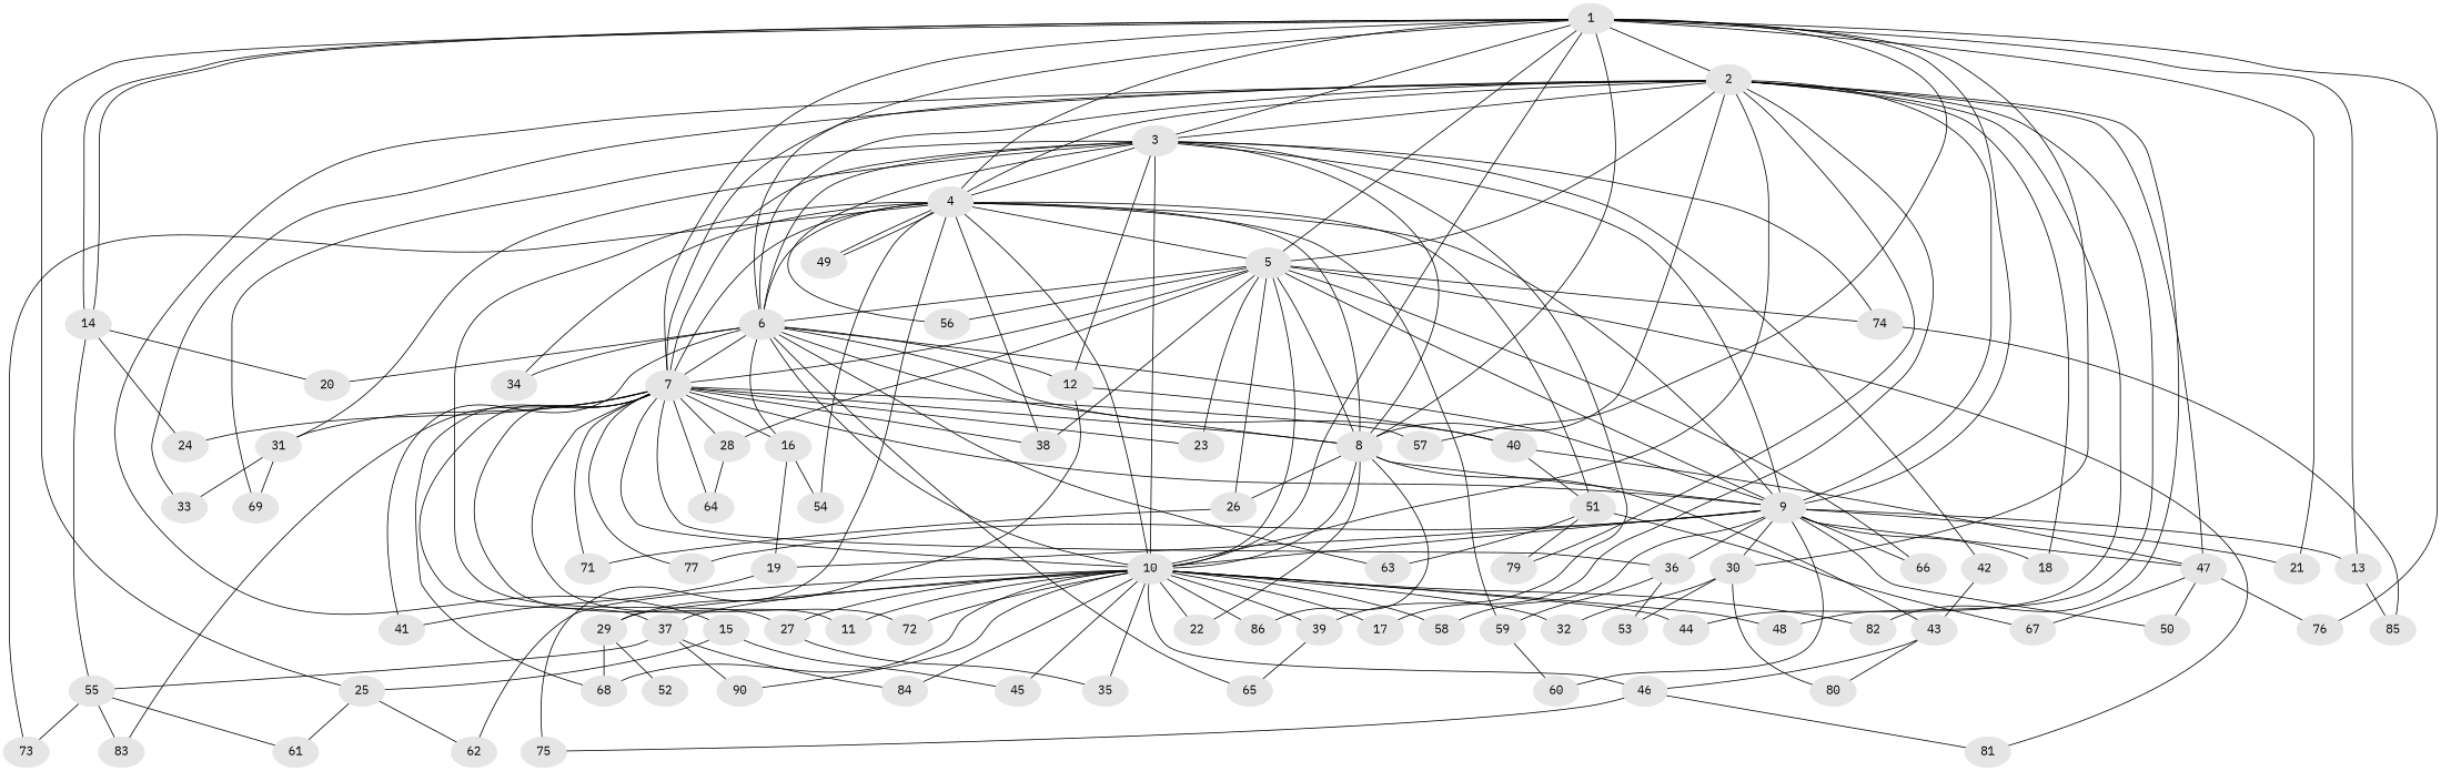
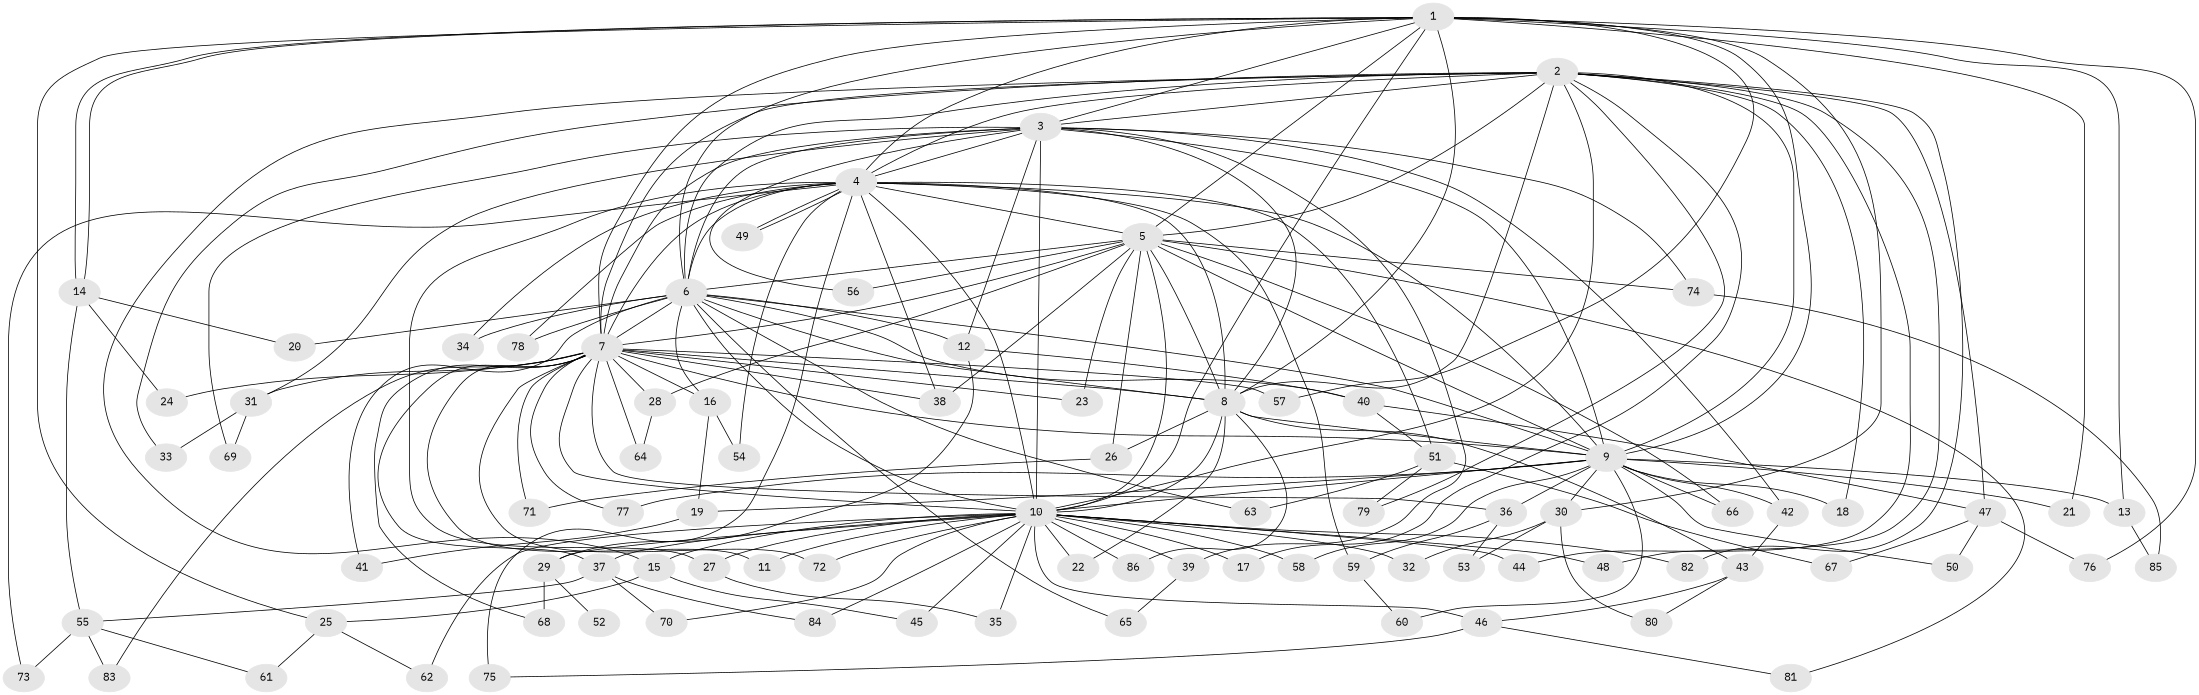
  graph {
    fontname="IBM Plex Mono"
    node [color=gray90 fontname="IBM Plex Mono" style=filled]
    edge [fontname="IBM Plex Mono"]
    1
    2
    3
    4
    5
    6
    7
    8
    9
    10
    13
    14
    21
    25
    30
    57
    76
    15
    17
    18
    33
    44
    47
    48
    79
    82
    12
    31
    39
    42
    56
    69
    74
    27
    34
    38
    49
    51
    54
    59
    73
    75
+   78
    23
    26
    28
    66
    81
    16
    20
    40
    41
    63
    65
    11
    24
    36
    37
    64
    68
    71
    72
    77
    83
    22
    43
    86
    19
    50
    58
    60
    29
    32
    35
    45
    46
    62
-   70 [label=90]
+   70
    84
    85
    55
    61
    53
    80
    67
    52
-   1 -- 2
    1 -- 3
    1 -- 4
    1 -- 5
    1 -- 6
    1 -- 7
    1 -- 8
    1 -- 9
    1 -- 10
    1 -- 13
    1 -- 14
    1 -- 14
    1 -- 21
    1 -- 25
    1 -- 30
    1 -- 57
    1 -- 76
    2 -- 3
    2 -- 4
    2 -- 5
    2 -- 6
    2 -- 7
    2 -- 8
    2 -- 9
    2 -- 10
    2 -- 15
    2 -- 17
    2 -- 18
    2 -- 33
    2 -- 44
    2 -- 47
    2 -- 48
    2 -- 79
    2 -- 82
    3 -- 4
    3 -- 6
    3 -- 7
    3 -- 8
    3 -- 9
    3 -- 10
    3 -- 12
    3 -- 31
    3 -- 39
    3 -- 42
    3 -- 56
    3 -- 69
    3 -- 74
    4 -- 5
    4 -- 6
    4 -- 7
    4 -- 8
    4 -- 9
    4 -- 10
    4 -- 27
    4 -- 34
    4 -- 38
    4 -- 49
    4 -- 49
    4 -- 51
    4 -- 54
    4 -- 59
    4 -- 73
    4 -- 75
+   4 -- 78
    5 -- 6
    5 -- 7
    5 -- 8
    5 -- 9
    5 -- 10
    5 -- 56
    5 -- 74
    5 -- 23
    5 -- 26
    5 -- 28
    5 -- 66
    5 -- 81
    6 -- 7
    6 -- 8
    6 -- 9
    6 -- 10
    6 -- 12
    6 -- 34
+   6 -- 78
    6 -- 16
    6 -- 20
    6 -- 40
    6 -- 41
    6 -- 63
    6 -- 65
    7 -- 8
    7 -- 9
    7 -- 10
    7 -- 57
    7 -- 31
    7 -- 38
    7 -- 23
    7 -- 28
    7 -- 16
    7 -- 11
    7 -- 24
    7 -- 36
    7 -- 37
    7 -- 64
    7 -- 68
    7 -- 71
    7 -- 72
    7 -- 77
    7 -- 83
    8 -- 9
    8 -- 10
    8 -- 26
    8 -- 22
    8 -- 43
    8 -- 86
    9 -- 10
    9 -- 13
    9 -- 21
    9 -- 30
    9 -- 18
-   9 -- 47
+   9 -- 42
    9 -- 66
    9 -- 36
    9 -- 77
    9 -- 19
    9 -- 50
    9 -- 58
    9 -- 60
-   10 -- 68
+   10 -- 15
    10 -- 17
    10 -- 44
    10 -- 48
    10 -- 82
    10 -- 39
    10 -- 27
    10 -- 11
    10 -- 37
    10 -- 72
    10 -- 22
    10 -- 86
    10 -- 58
    10 -- 29
    10 -- 32
    10 -- 35
    10 -- 45
    10 -- 46
    10 -- 62
    10 -- 70
    10 -- 84
    13 -- 85
    14 -- 20
    14 -- 24
    14 -- 55
    25 -- 62
    25 -- 61
    30 -- 32
    30 -- 53
    30 -- 80
    15 -- 25
    15 -- 45
    47 -- 76
    47 -- 50
    47 -- 67
    12 -- 40
    12 -- 29
    31 -- 33
    31 -- 69
    39 -- 65
    42 -- 43
    74 -- 85
    27 -- 35
    38 -- 5
    51 -- 79
    51 -- 63
    51 -- 67
    59 -- 60
    26 -- 71
    28 -- 64
    16 -- 54
    16 -- 19
    40 -- 47
    40 -- 51
    36 -- 59
    36 -- 53
    37 -- 70
    37 -- 84
    37 -- 55
    43 -- 46
    43 -- 80
    19 -- 41
    29 -- 68
    29 -- 52
    46 -- 75
    46 -- 81
    55 -- 73
    55 -- 83
    55 -- 61
  }
